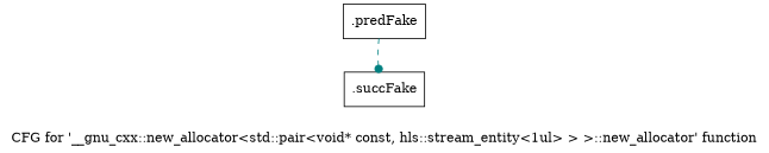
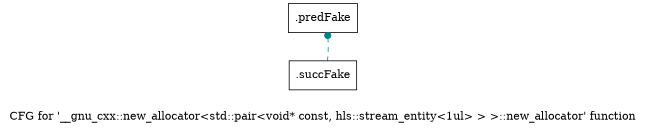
  digraph {
    label="CFG for '__gnu_cxx::new_allocator\<std::pair\<void* const, hls::stream_entity\<1ul\> \> \>::new_allocator' function"
    node [shape=record]
    n1 [label="{.predFake}"]
    n2 [filename="/home/akhilkushe/Xilinx/Vitis_HLS/2021.2/tps/lnx64/gcc-6.2.0/lib/gcc/x86_64-pc-linux-gnu/6.2.0/../../../../include/c++/6.2.0/ext/new_allocator.h" label="{.succFake}" linenumber=79]
-   n1 -> n2 [execusionnum=1 filename="/home/akhilkushe/Xilinx/Vitis_HLS/2021.2/tps/lnx64/gcc-6.2.0/lib/gcc/x86_64-pc-linux-gnu/6.2.0/../../../../include/c++/6.2.0/ext/new_allocator.h" color=teal style=dashed arrowhead=dot]
+   n2 -> n1 [execusionnum=1 filename="/home/akhilkushe/Xilinx/Vitis_HLS/2021.2/tps/lnx64/gcc-6.2.0/lib/gcc/x86_64-pc-linux-gnu/6.2.0/../../../../include/c++/6.2.0/ext/new_allocator.h" color=teal style=dashed arrowhead=dot]
  }
